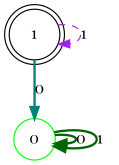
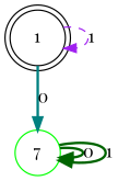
  digraph {
    fontname="Playfair Display"
    node [fontname="Playfair Display"]
    edge [color=darkgreen style=bold fontname="Playfair Display"]
-   0 [color=green shape=circle]
+   0 [color=green shape=circle label=7]
    1 [color=black shape=doublecircle]
    0 -> 0 [label=0]
    0 -> 0 [label=1]
    1 -> 0 [label=0 color=teal]
    1 -> 1 [label=1 color=purple style=dashed]
  }
